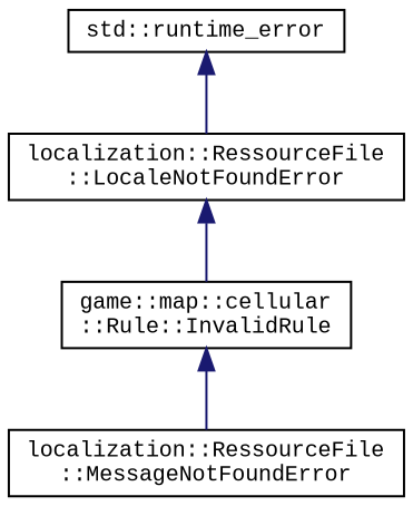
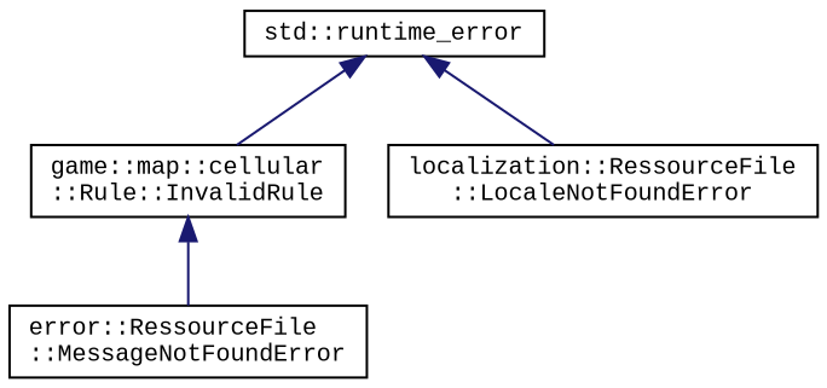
  digraph {
    fontname="Liberation Mono"
    rankdir=TB
    node [color=black fillcolor=white fontname="Liberation Mono" fontsize=10 shape=record style=filled]
    edge [color=midnightblue dir=back fontname="Liberation Mono" fontsize=10 labelfontname=Helvetica labelfontsize=10 style=solid]
    n1 [height=0.2 label="std::runtime_error" width=0.4]
    n2 [height=0.2 label="game::map::cellular\l::Rule::InvalidRule" width=0.4]
    n3 [height=0.2 label="localization::RessourceFile\l::LocaleNotFoundError" width=0.4]
-   n4 [height=0.2 label="localization::RessourceFile\l::MessageNotFoundError" width=0.4]
-   n3 -> n2
+   n4 [height=0.2 label="error::RessourceFile\l::MessageNotFoundError" width=0.4]
+   n1 -> n2
    n1 -> n3
    n2 -> n4
  }
